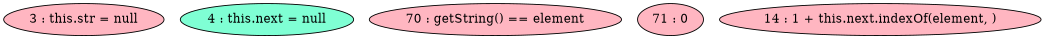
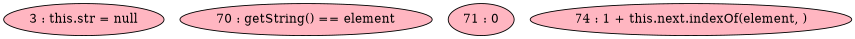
  digraph {
    node [style=filled fillcolor=lightpink]
    "3 : this.str = null"
-   "4 : this.next = null" [fillcolor=aquamarine]
    "70 : getString() == element"
    "71 : 0"
-   "74 : 1 + this.next.indexOf(element, )" [label="14 : 1 + this.next.indexOf(element, )"]
+   "74 : 1 + this.next.indexOf(element, )"
  }
